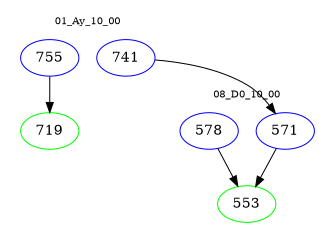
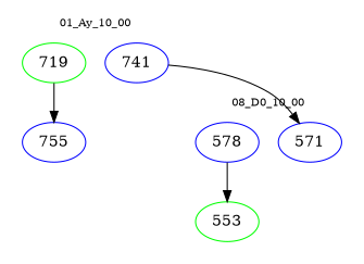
  digraph {
    node [color=blue]
    edge [color=black]
    n1 [label=741]
    n2 [color=green label=719]
    n3 [label=755]
    n4 [label=571]
    n5 [color=green label=553]
    n6 [label=578]
    subgraph cluster_1 {
      color=white
      fontsize=10
      label="01_Ay_10_00"
      n1
      n2
      n3
    }
    subgraph cluster_2 {
      color=white
      fontsize=10
      label="08_D0_10_00"
      n4
      n5
      n6
    }
    n1 -> n4
-   n3 -> n2
-   n4 -> n5
+   n2 -> n3
    n6 -> n5
  }
